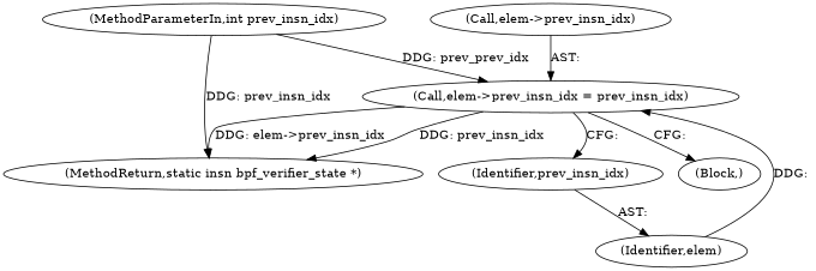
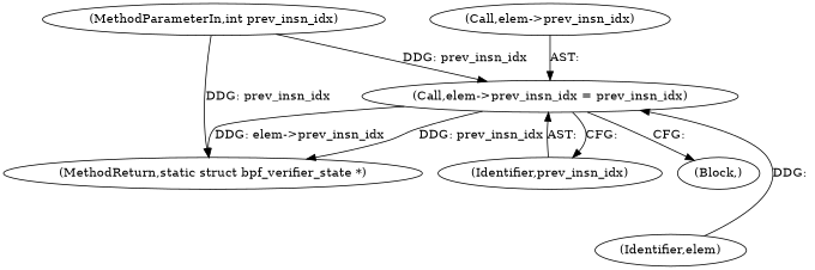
  digraph {
    n1 [label="(Call,elem->prev_insn_idx = prev_insn_idx)"]
    n2 [label="(Identifier,prev_insn_idx)"]
-   n3 [label="(MethodReturn,static insn bpf_verifier_state *)"]
+   n3 [label="(MethodReturn,static struct bpf_verifier_state *)"]
    n4 [label="(Block,)"]
    n5 [label="(MethodParameterIn,int prev_insn_idx)"]
    n6 [label="(Identifier,elem)"]
    n7 [label="(Call,elem->prev_insn_idx)"]
    n1 -> n2 [label="CFG: "]
    n1 -> n3 [label="DDG: elem->prev_insn_idx"]
    n1 -> n3 [label="DDG: prev_insn_idx"]
    n1 -> n4 [label="CFG: "]
-   n2 -> n6 [label="AST: "]
-   n5 -> n1 [label="DDG: prev_prev_idx"]
+   n2 -> n1 [label="AST: "]
+   n5 -> n1 [label="DDG: prev_insn_idx"]
    n5 -> n3 [label="DDG: prev_insn_idx"]
    n6 -> n1 [label="DDG: "]
    n7 -> n1 [label="AST: "]
  }
